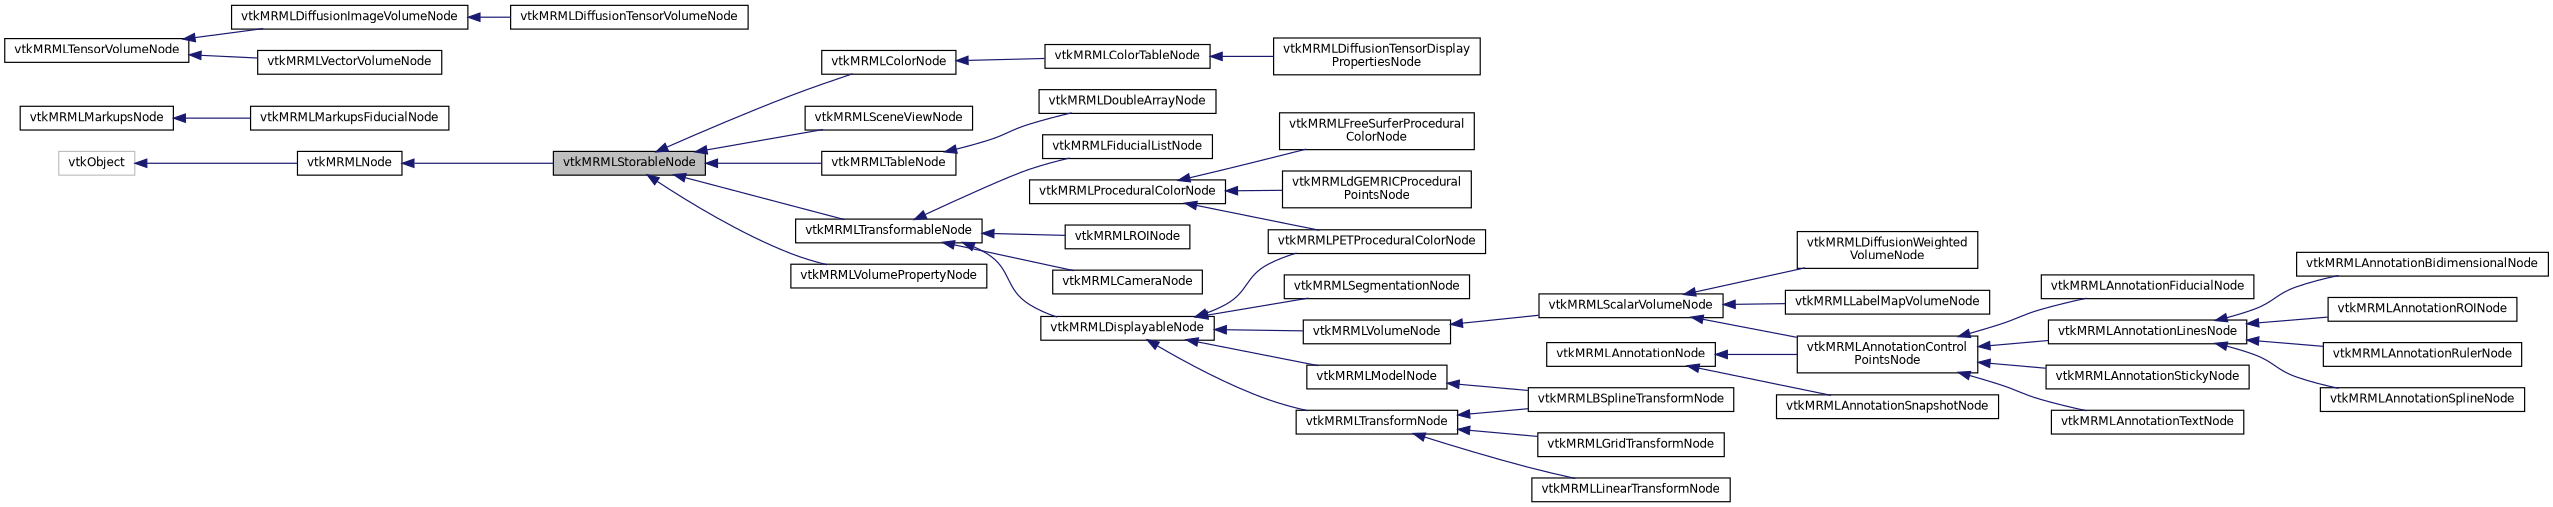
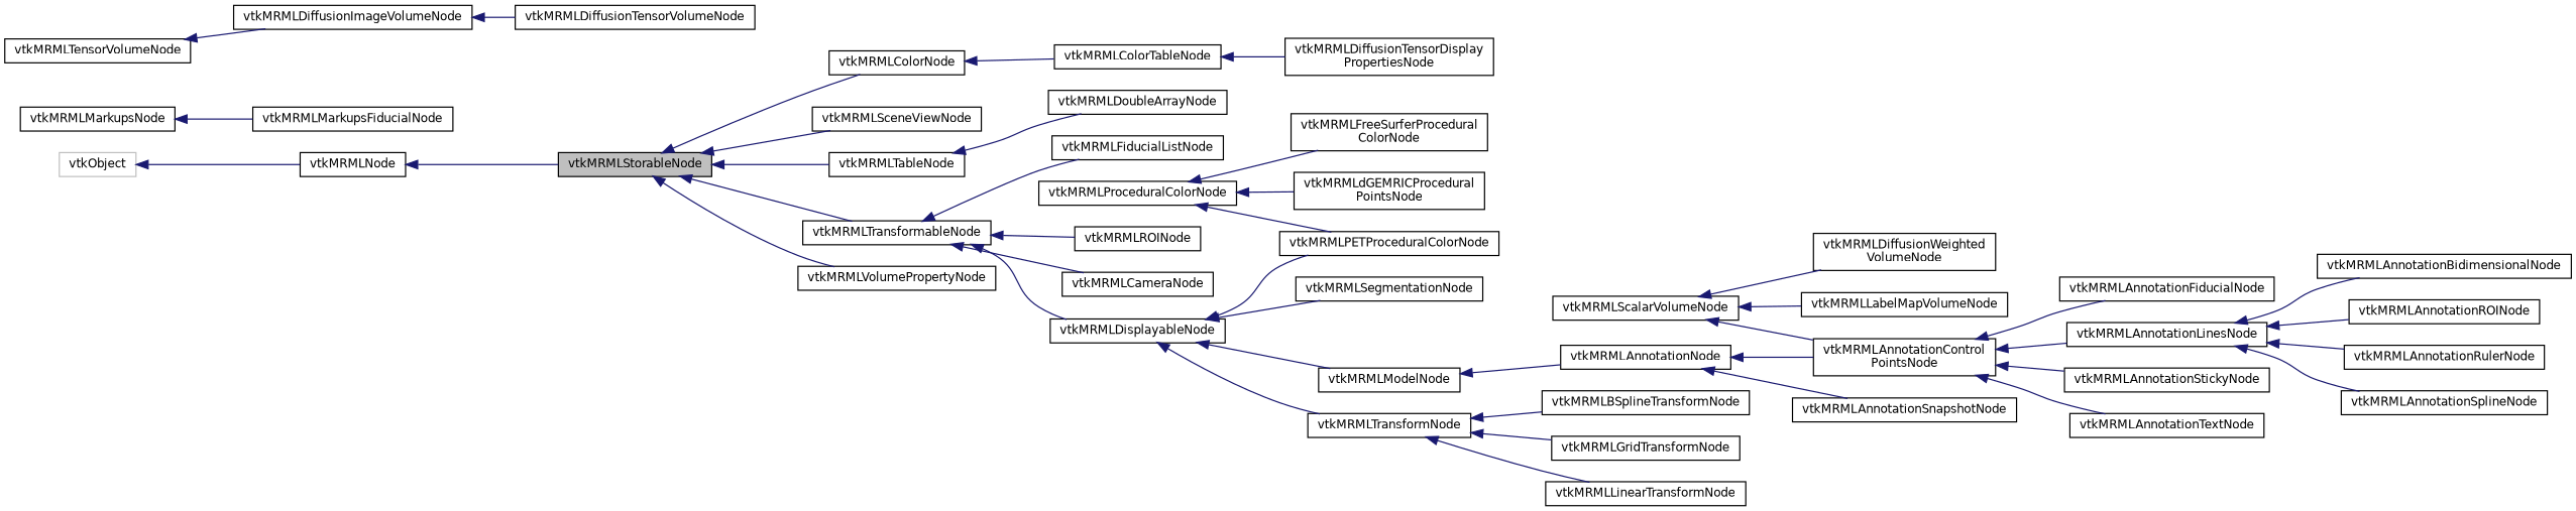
  digraph {
    rankdir=LR
    node [color=black fontname=Helvetica fontsize=10 shape=record]
    edge [color=midnightblue dir=back fontname=Helvetica fontsize=10 labelfontname=Helvetica labelfontsize=10 style=solid]
    n1 [fillcolor=grey75 fontcolor=black height=0.2 label=vtkMRMLStorableNode style=filled width=0.4]
    n2 [height=0.2 label=vtkMRMLColorNode width=0.4]
    n3 [height=0.2 label=vtkMRMLSceneViewNode width=0.4]
    n4 [height=0.2 label=vtkMRMLTableNode width=0.4]
    n5 [height=0.2 label=vtkMRMLTransformableNode width=0.4]
    n6 [height=0.2 label=vtkMRMLVolumePropertyNode width=0.4]
    n7 [height=0.2 label=vtkMRMLColorTableNode width=0.4]
    n8 [height=0.2 label=vtkMRMLDoubleArrayNode width=0.4]
    n9 [height=0.2 label=vtkMRMLCameraNode width=0.4]
    n10 [height=0.2 label=vtkMRMLDisplayableNode width=0.4]
    n11 [height=0.2 label=vtkMRMLFiducialListNode width=0.4]
    n12 [height=0.2 label=vtkMRMLROINode width=0.4]
    n13 [height=0.2 label=vtkMRMLNode width=0.4]
    n14 [color=grey75 height=0.2 label=vtkObject width=0.4]
    n15 [height=0.2 label="vtkMRMLDiffusionTensorDisplay\lPropertiesNode" width=0.4]
    n16 [height=0.2 label=vtkMRMLProceduralColorNode width=0.4]
    n17 [height=0.2 label="vtkMRMLdGEMRICProcedural\lPointsNode" width=0.4]
    n18 [height=0.2 label="vtkMRMLFreeSurferProcedural\lColorNode" width=0.4]
    n19 [height=0.2 label=vtkMRMLPETProceduralColorNode width=0.4]
    n20 [height=0.2 label=vtkMRMLModelNode width=0.4]
    n21 [height=0.2 label=vtkMRMLSegmentationNode width=0.4]
    n22 [height=0.2 label=vtkMRMLTransformNode width=0.4]
-   n23 [height=0.2 label=vtkMRMLVolumeNode width=0.4]
    n24 [height=0.2 label=vtkMRMLMarkupsNode width=0.4]
    n25 [height=0.2 label=vtkMRMLMarkupsFiducialNode width=0.4]
    n26 [height=0.2 label=vtkMRMLAnnotationNode width=0.4]
    n27 [height=0.2 label=vtkMRMLBSplineTransformNode width=0.4]
    n28 [height=0.2 label=vtkMRMLGridTransformNode width=0.4]
    n29 [height=0.2 label=vtkMRMLLinearTransformNode width=0.4]
    n30 [height=0.2 label=vtkMRMLScalarVolumeNode width=0.4]
    n31 [height=0.2 label="vtkMRMLAnnotationControl\lPointsNode" width=0.4]
    n32 [height=0.2 label=vtkMRMLAnnotationSnapshotNode width=0.4]
    n33 [height=0.2 label=vtkMRMLAnnotationFiducialNode width=0.4]
    n34 [height=0.2 label=vtkMRMLAnnotationLinesNode width=0.4]
    n35 [height=0.2 label=vtkMRMLAnnotationStickyNode width=0.4]
    n36 [height=0.2 label=vtkMRMLAnnotationTextNode width=0.4]
    n37 [height=0.2 label=vtkMRMLAnnotationBidimensionalNode width=0.4]
    n38 [height=0.2 label=vtkMRMLAnnotationROINode width=0.4]
    n39 [height=0.2 label=vtkMRMLAnnotationRulerNode width=0.4]
    n40 [height=0.2 label=vtkMRMLAnnotationSplineNode width=0.4]
    n41 [height=0.2 label="vtkMRMLDiffusionWeighted\lVolumeNode" width=0.4]
    n42 [height=0.2 label=vtkMRMLLabelMapVolumeNode width=0.4]
    n43 [height=0.2 label=vtkMRMLTensorVolumeNode width=0.4]
    n44 [height=0.2 label=vtkMRMLDiffusionImageVolumeNode width=0.4]
-   n45 [height=0.2 label=vtkMRMLVectorVolumeNode width=0.4]
    n46 [height=0.2 label=vtkMRMLDiffusionTensorVolumeNode width=0.4]
    n1 -> n2
    n1 -> n3
    n1 -> n4
    n1 -> n5
    n1 -> n6
    n2 -> n7
    n4 -> n8
    n5 -> n9
    n5 -> n10
    n5 -> n11
    n5 -> n12
    n7 -> n15
    n10 -> n19
    n10 -> n20
    n10 -> n21
    n10 -> n22
-   n10 -> n23
    n13 -> n1
    n14 -> n13
    n16 -> n17
    n16 -> n18
    n16 -> n19
-   n20 -> n27
+   n20 -> n26
    n22 -> n27
    n22 -> n28
    n22 -> n29
-   n23 -> n30
    n24 -> n25
    n26 -> n31
    n26 -> n32
    n30 -> n31
    n30 -> n41
    n30 -> n42
    n31 -> n33
    n31 -> n34
    n31 -> n35
    n31 -> n36
    n34 -> n37
    n34 -> n38
    n34 -> n39
    n34 -> n40
    n43 -> n44
-   n43 -> n45
    n44 -> n46
  }
